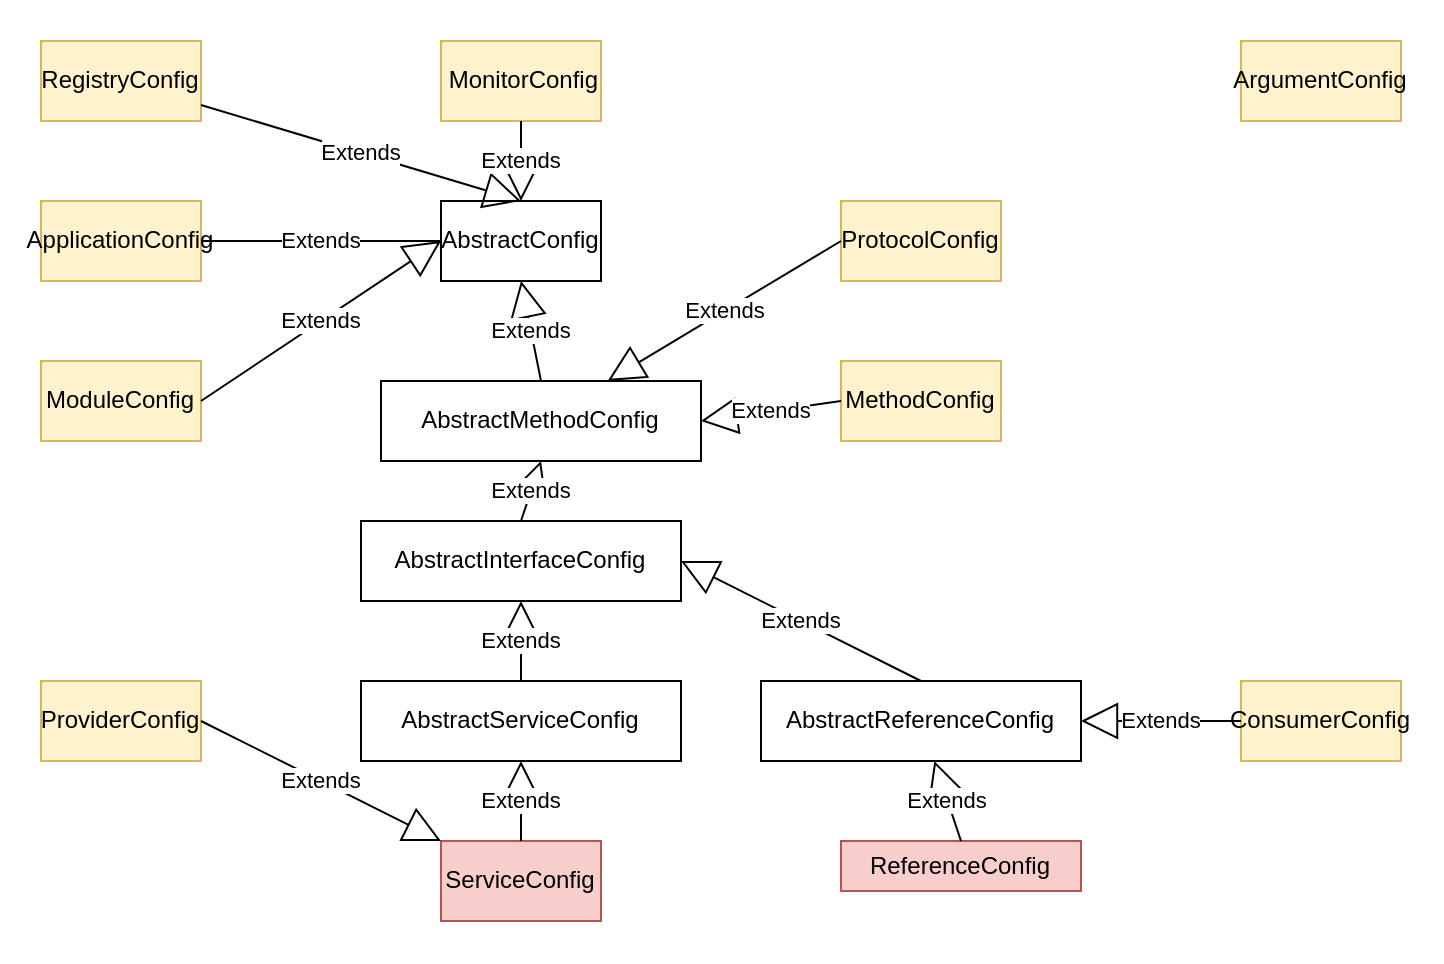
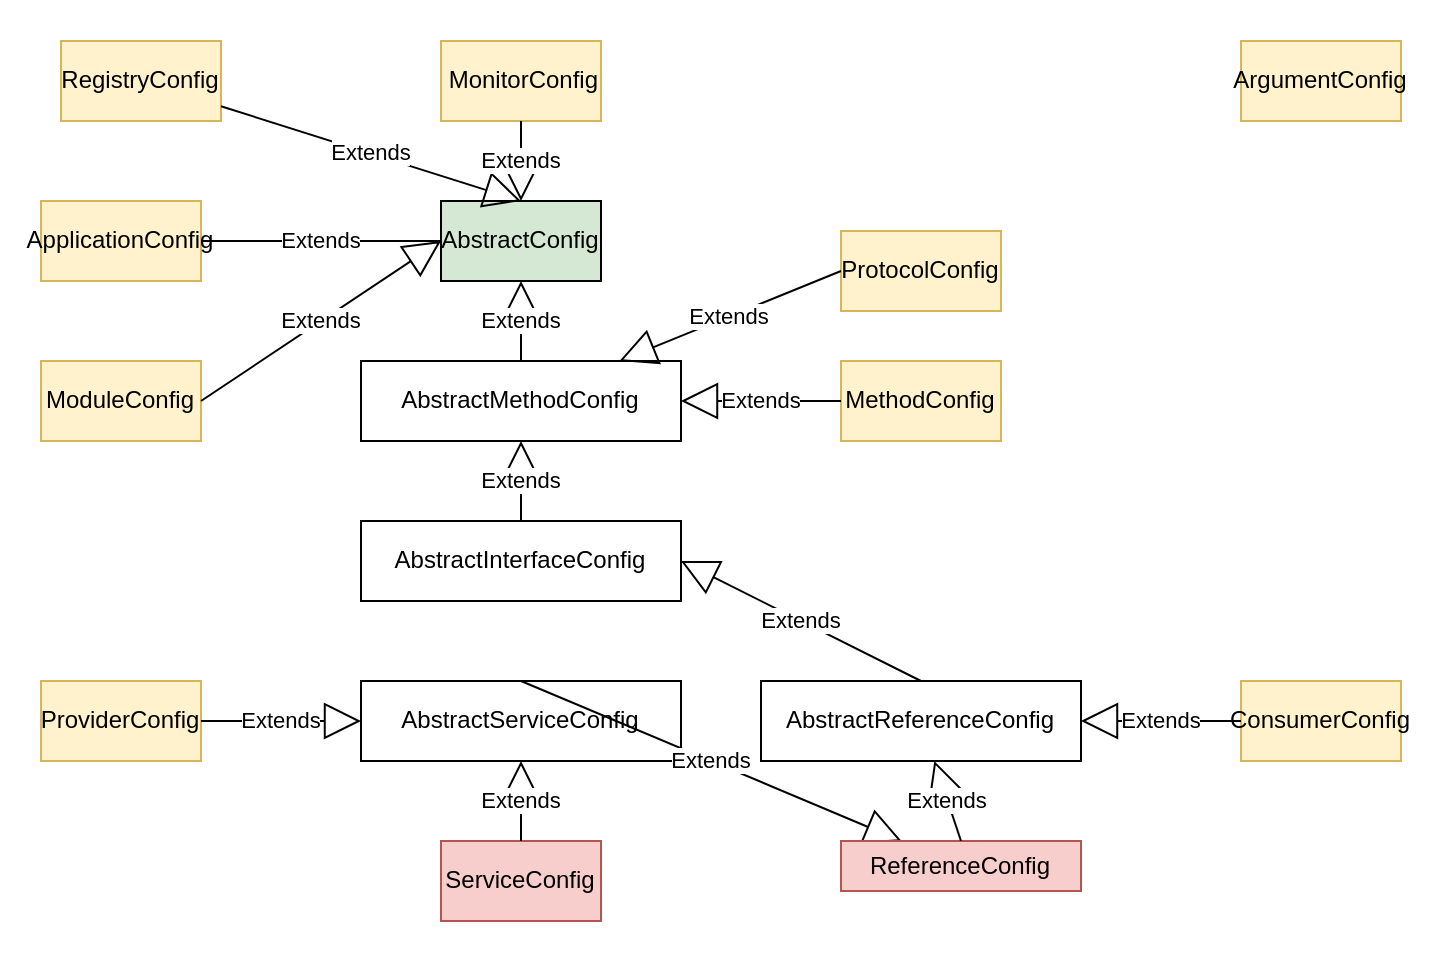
  <mxCell id="0" />
  <mxCell id="1" parent="0" />
  <mxCell id="2" value="ServiceConfig" style="rounded=0;whiteSpace=wrap;html=1;fillColor=#f8cecc;strokeColor=#b85450;" vertex="1" parent="1"><mxGeometry x="220" y="420" width="80" height="40" as="geometry" /></mxCell>
  <mxCell id="3" value="AbstractServiceConfig" style="rounded=0;whiteSpace=wrap;html=1;" vertex="1" parent="1"><mxGeometry x="180" y="340" width="160" height="40" as="geometry" /></mxCell>
  <mxCell id="4" value="Extends" style="endArrow=block;endSize=16;endFill=0;html=1;entryX=0.5;entryY=1;entryDx=0;entryDy=0;" edge="1" parent="1" source="2" target="3"><mxGeometry width="160" relative="1" as="geometry"><mxPoint x="180" y="480" as="sourcePoint" /><mxPoint x="340" y="480" as="targetPoint" /></mxGeometry></mxCell>
  <mxCell id="5" value="AbstractInterfaceConfig" style="rounded=0;whiteSpace=wrap;html=1;" vertex="1" parent="1"><mxGeometry x="180" y="260" width="160" height="40" as="geometry" /></mxCell>
- <mxCell id="6" value="Extends" style="endArrow=block;endSize=16;endFill=0;html=1;entryX=0.5;entryY=1;entryDx=0;entryDy=0;exitX=0.5;exitY=0;exitDx=0;exitDy=0;" edge="1" parent="1" source="3" target="5"><mxGeometry width="160" relative="1" as="geometry"><mxPoint x="280" y="330" as="sourcePoint" /><mxPoint x="270" y="390" as="targetPoint" /></mxGeometry></mxCell>
- <mxCell id="7" value="AbstractMethodConfig" style="rounded=0;whiteSpace=wrap;html=1;" vertex="1" parent="1"><mxGeometry x="190" y="190" width="160" height="40" as="geometry" /></mxCell>
+ <mxCell id="6" value="Extends" style="endArrow=block;endSize=16;endFill=0;html=1;exitX=0.5;exitY=0;exitDx=0;exitDy=0;" edge="1" parent="1" source="3" target="15"><mxGeometry width="160" relative="1" as="geometry"><mxPoint x="280" y="330" as="sourcePoint" /><mxPoint x="270" y="390" as="targetPoint" /></mxGeometry></mxCell>
+ <mxCell id="7" value="AbstractMethodConfig" style="rounded=0;whiteSpace=wrap;html=1;" vertex="1" parent="1"><mxGeometry x="180" y="180" width="160" height="40" as="geometry" /></mxCell>
  <mxCell id="8" value="Extends" style="endArrow=block;endSize=16;endFill=0;html=1;entryX=0.5;entryY=1;entryDx=0;entryDy=0;exitX=0.5;exitY=0;exitDx=0;exitDy=0;" edge="1" parent="1" source="5" target="7"><mxGeometry width="160" relative="1" as="geometry"><mxPoint x="270" y="350" as="sourcePoint" /><mxPoint x="270" y="310" as="targetPoint" /></mxGeometry></mxCell>
- <mxCell id="9" value="AbstractConfig" style="rounded=0;whiteSpace=wrap;html=1;" vertex="1" parent="1"><mxGeometry x="220" y="100" width="80" height="40" as="geometry" /></mxCell>
+ <mxCell id="9" value="AbstractConfig" style="rounded=0;whiteSpace=wrap;html=1;fillColor=#d5e8d4;" vertex="1" parent="1"><mxGeometry x="220" y="100" width="80" height="40" as="geometry" /></mxCell>
  <mxCell id="10" value="Extends" style="endArrow=block;endSize=16;endFill=0;html=1;entryX=0.5;entryY=1;entryDx=0;entryDy=0;exitX=0.5;exitY=0;exitDx=0;exitDy=0;" edge="1" parent="1" source="7" target="9"><mxGeometry width="160" relative="1" as="geometry"><mxPoint x="270" y="290" as="sourcePoint" /><mxPoint x="270" y="250" as="targetPoint" /></mxGeometry></mxCell>
- <mxCell id="11" value="RegistryConfig" style="rounded=0;whiteSpace=wrap;html=1;fillColor=#fff2cc;strokeColor=#d6b656;" vertex="1" parent="1"><mxGeometry x="20" y="20" width="80" height="40" as="geometry" /></mxCell>
+ <mxCell id="11" value="RegistryConfig" style="rounded=0;whiteSpace=wrap;html=1;fillColor=#fff2cc;strokeColor=#d6b656;" vertex="1" parent="1"><mxGeometry x="30" y="20" width="80" height="40" as="geometry" /></mxCell>
  <mxCell id="12" value="Extends" style="endArrow=block;endSize=16;endFill=0;html=1;entryX=0.5;entryY=0;entryDx=0;entryDy=0;" edge="1" parent="1" source="11" target="9"><mxGeometry width="160" relative="1" as="geometry"><mxPoint x="460" y="270" as="sourcePoint" /><mxPoint x="460" y="200" as="targetPoint" /></mxGeometry></mxCell>
  <mxCell id="13" value="AbstractReferenceConfig" style="rounded=0;whiteSpace=wrap;html=1;" vertex="1" parent="1"><mxGeometry x="380" y="340" width="160" height="40" as="geometry" /></mxCell>
  <mxCell id="14" value="Extends" style="endArrow=block;endSize=16;endFill=0;html=1;entryX=1;entryY=0.5;entryDx=0;entryDy=0;exitX=0.5;exitY=0;exitDx=0;exitDy=0;" edge="1" parent="1" source="13" target="5"><mxGeometry width="160" relative="1" as="geometry"><mxPoint x="180" y="480" as="sourcePoint" /><mxPoint x="340" y="480" as="targetPoint" /><Array as="points"><mxPoint x="400" y="310" /></Array></mxGeometry></mxCell>
  <mxCell id="15" value="ReferenceConfig" style="rounded=0;whiteSpace=wrap;html=1;fillColor=#f8cecc;strokeColor=#b85450;" vertex="1" parent="1"><mxGeometry x="420" y="420" width="120" height="25" as="geometry" /></mxCell>
  <mxCell id="16" value="Extends" style="endArrow=block;endSize=16;endFill=0;html=1;exitX=0.5;exitY=0;exitDx=0;exitDy=0;" edge="1" parent="1" source="15" target="13"><mxGeometry width="160" relative="1" as="geometry"><mxPoint x="270" y="430" as="sourcePoint" /><mxPoint x="270" y="390" as="targetPoint" /></mxGeometry></mxCell>
  <mxCell id="17" value="ProviderConfig" style="rounded=0;whiteSpace=wrap;html=1;fillColor=#fff2cc;strokeColor=#d6b656;" vertex="1" parent="1"><mxGeometry x="20" y="340" width="80" height="40" as="geometry" /></mxCell>
- <mxCell id="18" value="Extends" style="endArrow=block;endSize=16;endFill=0;html=1;exitX=1;exitY=0.5;exitDx=0;exitDy=0;" edge="1" parent="1" source="17" target="2"><mxGeometry width="160" relative="1" as="geometry"><mxPoint x="270" y="430" as="sourcePoint" /><mxPoint x="270" y="390" as="targetPoint" /></mxGeometry></mxCell>
- <mxCell id="19" value="ProtocolConfig" style="rounded=0;whiteSpace=wrap;html=1;fillColor=#fff2cc;strokeColor=#d6b656;" vertex="1" parent="1"><mxGeometry x="420" y="100" width="80" height="40" as="geometry" /></mxCell>
+ <mxCell id="18" value="Extends" style="endArrow=block;endSize=16;endFill=0;html=1;entryX=0;entryY=0.5;entryDx=0;entryDy=0;exitX=1;exitY=0.5;exitDx=0;exitDy=0;" edge="1" parent="1" source="17" target="3"><mxGeometry width="160" relative="1" as="geometry"><mxPoint x="270" y="430" as="sourcePoint" /><mxPoint x="270" y="390" as="targetPoint" /></mxGeometry></mxCell>
+ <mxCell id="19" value="ProtocolConfig" style="rounded=0;whiteSpace=wrap;html=1;fillColor=#fff2cc;strokeColor=#d6b656;" vertex="1" parent="1"><mxGeometry x="420" y="115" width="80" height="40" as="geometry" /></mxCell>
  <mxCell id="20" value="Extends" style="endArrow=block;endSize=16;endFill=0;html=1;exitX=0;exitY=0.5;exitDx=0;exitDy=0;" edge="1" parent="1" source="19" target="7"><mxGeometry width="160" relative="1" as="geometry"><mxPoint x="470" y="170" as="sourcePoint" /><mxPoint x="460" y="196" as="targetPoint" /></mxGeometry></mxCell>
  <mxCell id="21" value="&amp;nbsp;MonitorConfig" style="rounded=0;whiteSpace=wrap;html=1;fillColor=#fff2cc;strokeColor=#d6b656;" vertex="1" parent="1"><mxGeometry x="220" y="20" width="80" height="40" as="geometry" /></mxCell>
  <mxCell id="22" value="Extends" style="endArrow=block;endSize=16;endFill=0;html=1;exitX=0.5;exitY=1;exitDx=0;exitDy=0;" edge="1" parent="1" source="21"><mxGeometry width="160" relative="1" as="geometry"><mxPoint x="150" y="65" as="sourcePoint" /><mxPoint x="260" y="100" as="targetPoint" /></mxGeometry></mxCell>
  <mxCell id="23" value="ModuleConfig" style="rounded=0;whiteSpace=wrap;html=1;fillColor=#fff2cc;strokeColor=#d6b656;" vertex="1" parent="1"><mxGeometry x="20" y="180" width="80" height="40" as="geometry" /></mxCell>
  <mxCell id="24" value="Extends" style="endArrow=block;endSize=16;endFill=0;html=1;exitX=1;exitY=0.5;exitDx=0;exitDy=0;entryX=0;entryY=0.5;entryDx=0;entryDy=0;" edge="1" parent="1" source="23" target="9"><mxGeometry width="160" relative="1" as="geometry"><mxPoint x="430" y="70" as="sourcePoint" /><mxPoint x="270" y="110" as="targetPoint" /></mxGeometry></mxCell>
  <mxCell id="25" value="MethodConfig" style="rounded=0;whiteSpace=wrap;html=1;fillColor=#fff2cc;strokeColor=#d6b656;" vertex="1" parent="1"><mxGeometry x="420" y="180" width="80" height="40" as="geometry" /></mxCell>
  <mxCell id="26" value="Extends" style="endArrow=block;endSize=16;endFill=0;html=1;exitX=0;exitY=0.5;exitDx=0;exitDy=0;entryX=1;entryY=0.5;entryDx=0;entryDy=0;" edge="1" parent="1" source="25" target="7"><mxGeometry width="160" relative="1" as="geometry"><mxPoint x="430" y="130" as="sourcePoint" /><mxPoint x="310" y="130" as="targetPoint" /></mxGeometry></mxCell>
  <mxCell id="27" value="ConsumerConfig" style="rounded=0;whiteSpace=wrap;html=1;fillColor=#fff2cc;strokeColor=#d6b656;" vertex="1" parent="1"><mxGeometry x="620" y="340" width="80" height="40" as="geometry" /></mxCell>
  <mxCell id="28" value="Extends" style="endArrow=block;endSize=16;endFill=0;html=1;entryX=1;entryY=0.5;entryDx=0;entryDy=0;exitX=0;exitY=0.5;exitDx=0;exitDy=0;" edge="1" parent="1" source="27" target="13"><mxGeometry width="160" relative="1" as="geometry"><mxPoint x="110" y="370" as="sourcePoint" /><mxPoint x="190" y="370" as="targetPoint" /></mxGeometry></mxCell>
  <mxCell id="29" value="ArgumentConfig" style="rounded=0;whiteSpace=wrap;html=1;fillColor=#fff2cc;strokeColor=#d6b656;" vertex="1" parent="1"><mxGeometry x="620" y="20" width="80" height="40" as="geometry" /></mxCell>
  <mxCell id="30" value="ApplicationConfig" style="rounded=0;whiteSpace=wrap;html=1;fillColor=#fff2cc;strokeColor=#d6b656;" vertex="1" parent="1"><mxGeometry x="20" y="100" width="80" height="40" as="geometry" /></mxCell>
  <mxCell id="31" value="Extends" style="endArrow=none;endSize=16;endFill=0;html=1;entryX=0;entryY=0.5;entryDx=0;entryDy=0;exitX=1;exitY=0.5;exitDx=0;exitDy=0;" edge="1" parent="1" source="30" target="9"><mxGeometry width="160" relative="1" as="geometry"><mxPoint x="150" y="65" as="sourcePoint" /><mxPoint x="270" y="110" as="targetPoint" /></mxGeometry></mxCell>
